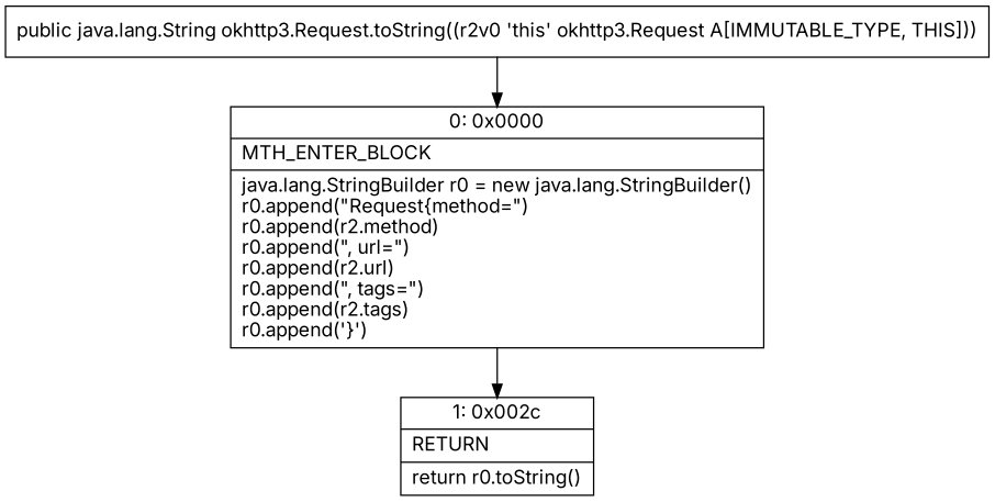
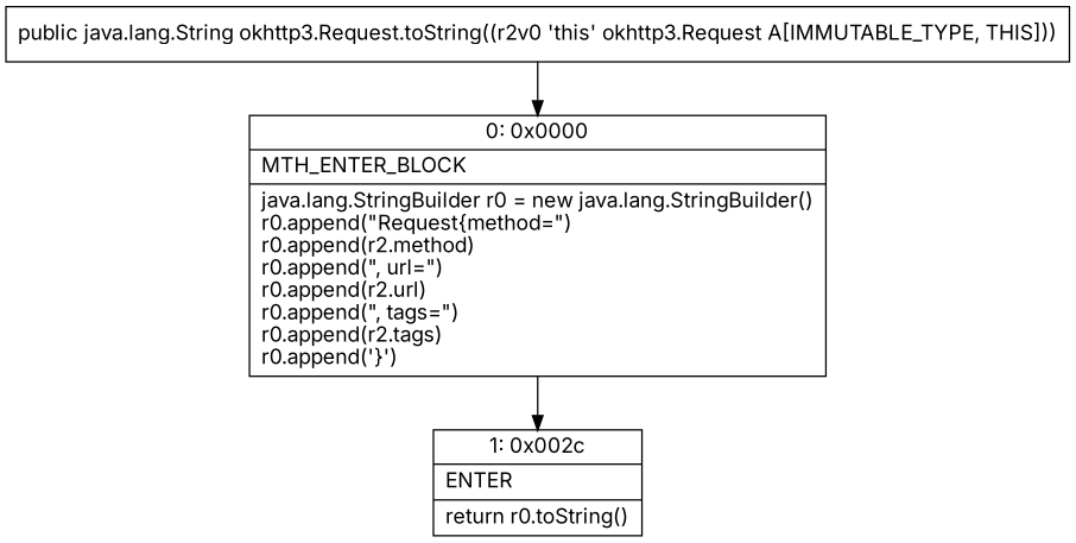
  digraph {
    fontname=Inter
    node [shape=record fontname=Inter]
    edge [fontname=Inter]
    n1 [label="{0\:\ 0x0000|MTH_ENTER_BLOCK\l|java.lang.StringBuilder r0 = new java.lang.StringBuilder()\lr0.append(\"Request\{method=\")\lr0.append(r2.method)\lr0.append(\", url=\")\lr0.append(r2.url)\lr0.append(\", tags=\")\lr0.append(r2.tags)\lr0.append('\}')\l}"]
-   n2 [label="{1\:\ 0x002c|RETURN\l|return r0.toString()\l}"]
+   n2 [label="{1\:\ 0x002c|ENTER\l|return r0.toString()\l}"]
    n3 [label="{public java.lang.String okhttp3.Request.toString((r2v0 'this' okhttp3.Request A[IMMUTABLE_TYPE, THIS])) }"]
    n1 -> n2
    n3 -> n1
  }
